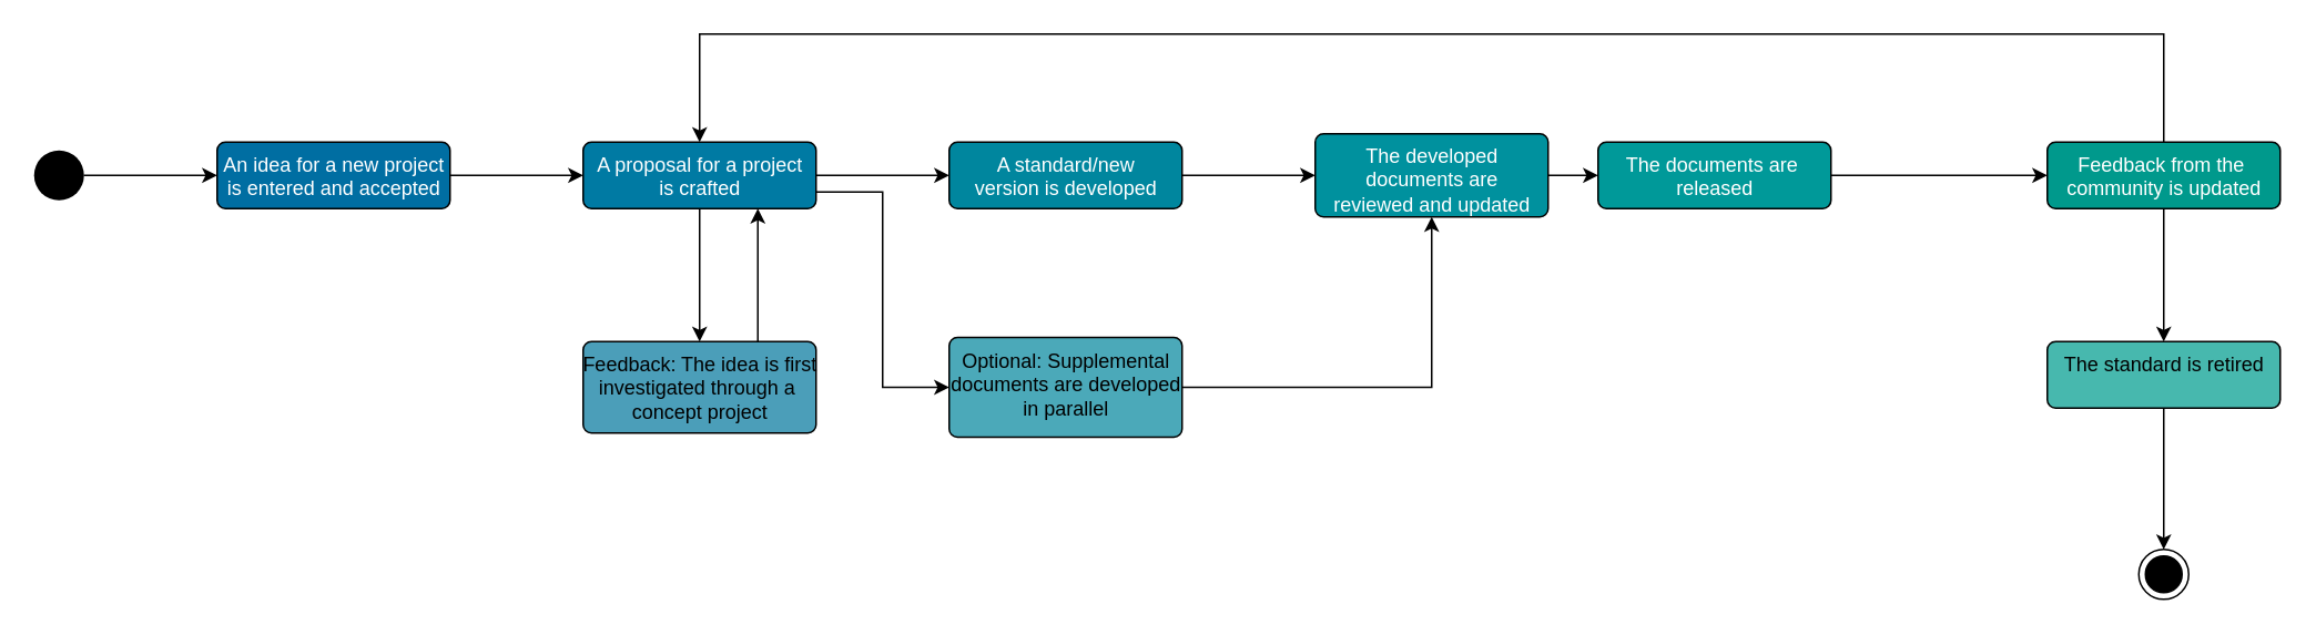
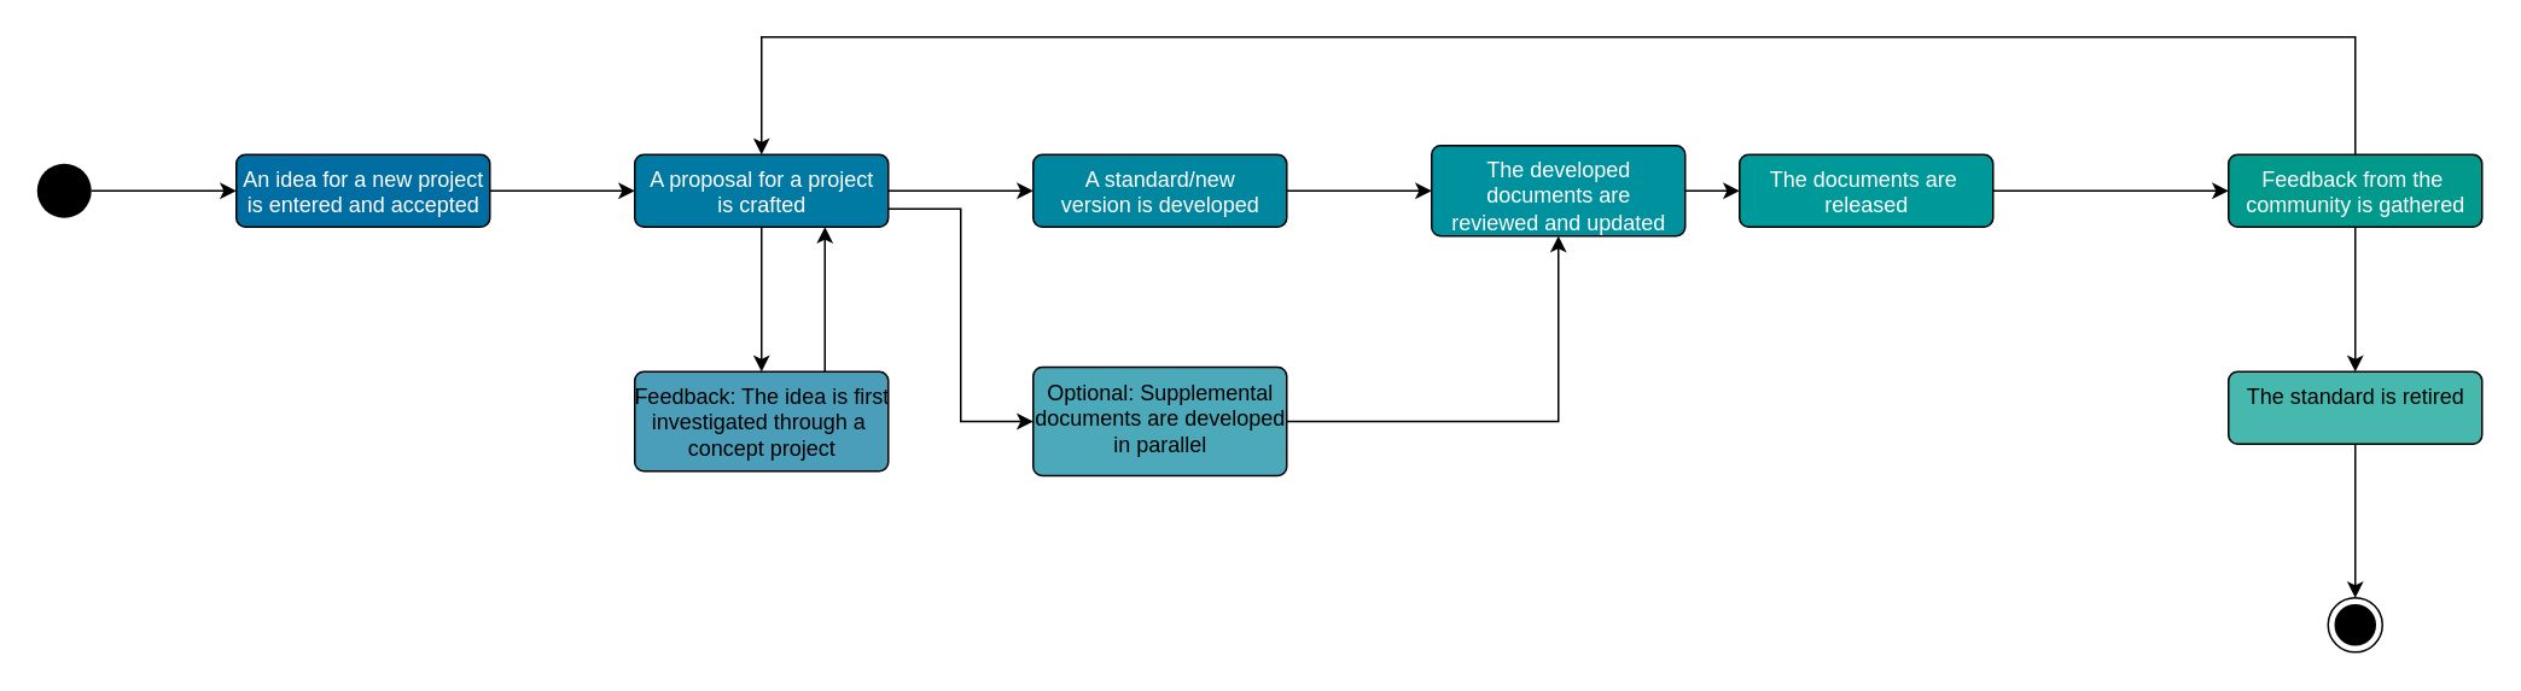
  <mxCell id="0" />
  <mxCell id="1" parent="0" />
  <mxCell id="2" value="" style="edgeStyle=orthogonalEdgeStyle;rounded=0;orthogonalLoop=1;jettySize=auto;html=1;" parent="1" source="3" target="5" edge="1"><mxGeometry relative="1" as="geometry" /></mxCell>
  <mxCell id="3" value="" style="ellipse;fillColor=#000000;strokeColor=none;" parent="1" vertex="1"><mxGeometry x="20" y="90" width="30" height="30" as="geometry" /></mxCell>
  <mxCell id="4" value="" style="edgeStyle=orthogonalEdgeStyle;rounded=0;orthogonalLoop=1;jettySize=auto;html=1;" parent="1" source="5" target="9" edge="1"><mxGeometry relative="1" as="geometry" /></mxCell>
  <mxCell id="5" value="An idea for a new project &lt;br&gt;is entered and accepted" style="html=1;align=center;verticalAlign=top;rounded=1;absoluteArcSize=1;arcSize=10;dashed=0;fillColor=#006EA2;fontColor=#FFFFFF;" parent="1" vertex="1"><mxGeometry x="130" y="85" width="140" height="40" as="geometry" /></mxCell>
  <mxCell id="6" value="" style="edgeStyle=orthogonalEdgeStyle;rounded=0;orthogonalLoop=1;jettySize=auto;html=1;" parent="1" source="9" target="11" edge="1"><mxGeometry relative="1" as="geometry" /></mxCell>
  <mxCell id="7" value="" style="edgeStyle=orthogonalEdgeStyle;rounded=0;orthogonalLoop=1;jettySize=auto;html=1;" parent="1" source="9" target="13" edge="1"><mxGeometry relative="1" as="geometry" /></mxCell>
  <mxCell id="8" style="edgeStyle=orthogonalEdgeStyle;rounded=0;orthogonalLoop=1;jettySize=auto;html=1;exitX=1;exitY=0.75;exitDx=0;exitDy=0;entryX=0;entryY=0.5;entryDx=0;entryDy=0;" parent="1" source="9" target="15" edge="1"><mxGeometry relative="1" as="geometry" /></mxCell>
  <mxCell id="9" value="A proposal for a project&lt;br&gt;is crafted" style="html=1;align=center;verticalAlign=top;rounded=1;absoluteArcSize=1;arcSize=10;dashed=0;fillColor=#007AA3;fontColor=#FFFFFF;" parent="1" vertex="1"><mxGeometry x="350" y="85" width="140" height="40" as="geometry" /></mxCell>
  <mxCell id="10" value="" style="edgeStyle=orthogonalEdgeStyle;rounded=0;orthogonalLoop=1;jettySize=auto;html=1;" parent="1" source="11" target="17" edge="1"><mxGeometry relative="1" as="geometry" /></mxCell>
  <mxCell id="11" value="A standard/new&lt;br&gt;version is developed" style="html=1;align=center;verticalAlign=top;rounded=1;absoluteArcSize=1;arcSize=10;dashed=0;fillColor=#00869E;fontColor=#FFFFFF;" parent="1" vertex="1"><mxGeometry x="570" y="85" width="140" height="40" as="geometry" /></mxCell>
  <mxCell id="12" style="edgeStyle=orthogonalEdgeStyle;rounded=0;orthogonalLoop=1;jettySize=auto;html=1;exitX=0.75;exitY=0;exitDx=0;exitDy=0;entryX=0.75;entryY=1;entryDx=0;entryDy=0;" parent="1" source="13" target="9" edge="1"><mxGeometry relative="1" as="geometry" /></mxCell>
  <mxCell id="13" value="Feedback: The idea is first&lt;br&gt;investigated through a&amp;nbsp;&lt;br&gt;concept project" style="html=1;align=center;verticalAlign=top;rounded=1;absoluteArcSize=1;arcSize=10;dashed=0;fillColor=#4B9EB9;" parent="1" vertex="1"><mxGeometry x="350" y="205" width="140" height="55" as="geometry" /></mxCell>
  <mxCell id="14" style="edgeStyle=orthogonalEdgeStyle;rounded=0;orthogonalLoop=1;jettySize=auto;html=1;exitX=1;exitY=0.5;exitDx=0;exitDy=0;entryX=0.5;entryY=1;entryDx=0;entryDy=0;" parent="1" source="15" target="17" edge="1"><mxGeometry relative="1" as="geometry" /></mxCell>
  <mxCell id="15" value="Optional: Supplemental&lt;br&gt;documents are developed&lt;br&gt;in parallel" style="html=1;align=center;verticalAlign=top;rounded=1;absoluteArcSize=1;arcSize=10;dashed=0;fillColor=#4BA9B9;" parent="1" vertex="1"><mxGeometry x="570" y="202.5" width="140" height="60" as="geometry" /></mxCell>
  <mxCell id="16" value="" style="edgeStyle=orthogonalEdgeStyle;rounded=0;orthogonalLoop=1;jettySize=auto;html=1;" parent="1" source="17" target="19" edge="1"><mxGeometry relative="1" as="geometry" /></mxCell>
  <mxCell id="17" value="The developed &lt;br&gt;documents are &lt;br&gt;reviewed and updated" style="html=1;align=center;verticalAlign=top;rounded=1;absoluteArcSize=1;arcSize=10;dashed=0;fillColor=#00919E;fontColor=#FFFFFF;" parent="1" vertex="1"><mxGeometry x="790" y="80" width="140" height="50" as="geometry" /></mxCell>
  <mxCell id="18" value="" style="edgeStyle=orthogonalEdgeStyle;rounded=0;orthogonalLoop=1;jettySize=auto;html=1;" parent="1" source="19" target="22" edge="1"><mxGeometry relative="1" as="geometry" /></mxCell>
  <mxCell id="19" value="The documents are&amp;nbsp;&lt;br&gt;released" style="html=1;align=center;verticalAlign=top;rounded=1;absoluteArcSize=1;arcSize=10;dashed=0;fillColor=#009999;fontColor=#FFFFFF;" parent="1" vertex="1"><mxGeometry x="960" y="85" width="140" height="40" as="geometry" /></mxCell>
  <mxCell id="20" style="edgeStyle=orthogonalEdgeStyle;rounded=0;orthogonalLoop=1;jettySize=auto;html=1;exitX=0.5;exitY=0;exitDx=0;exitDy=0;entryX=0.5;entryY=0;entryDx=0;entryDy=0;" parent="1" source="22" target="9" edge="1"><mxGeometry relative="1" as="geometry"><Array as="points"><mxPoint x="1300" y="20" /><mxPoint x="420" y="20" /></Array></mxGeometry></mxCell>
  <mxCell id="21" value="" style="edgeStyle=orthogonalEdgeStyle;rounded=0;orthogonalLoop=1;jettySize=auto;html=1;" parent="1" source="22" target="24" edge="1"><mxGeometry relative="1" as="geometry" /></mxCell>
- <mxCell id="22" value="Feedback from the&amp;nbsp;&lt;br&gt;community is updated" style="html=1;align=center;verticalAlign=top;rounded=1;absoluteArcSize=1;arcSize=10;dashed=0;fillColor=#00998C;fontColor=#FFFFFF;" parent="1" vertex="1"><mxGeometry x="1230" y="85" width="140" height="40" as="geometry" /></mxCell>
+ <mxCell id="22" value="Feedback from the&amp;nbsp;&lt;br&gt;community is gathered" style="html=1;align=center;verticalAlign=top;rounded=1;absoluteArcSize=1;arcSize=10;dashed=0;fillColor=#00998C;fontColor=#FFFFFF;" parent="1" vertex="1"><mxGeometry x="1230" y="85" width="140" height="40" as="geometry" /></mxCell>
  <mxCell id="23" value="" style="edgeStyle=orthogonalEdgeStyle;rounded=0;orthogonalLoop=1;jettySize=auto;html=1;" parent="1" source="24" target="25" edge="1"><mxGeometry relative="1" as="geometry" /></mxCell>
  <mxCell id="24" value="The standard is retired" style="html=1;align=center;verticalAlign=top;rounded=1;absoluteArcSize=1;arcSize=10;dashed=0;fillColor=#47B8AE;" parent="1" vertex="1"><mxGeometry x="1230" y="205" width="140" height="40" as="geometry" /></mxCell>
  <mxCell id="25" value="" style="ellipse;html=1;shape=endState;fillColor=#000000;strokeColor=#000000;" parent="1" vertex="1"><mxGeometry x="1285" y="330" width="30" height="30" as="geometry" /></mxCell>
